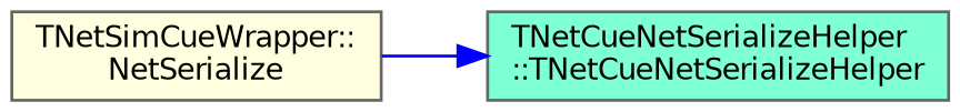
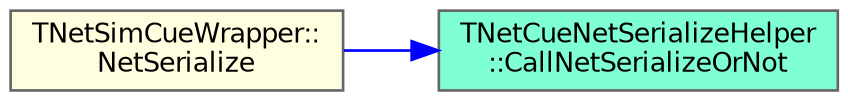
  digraph {
    rankdir=RL
    node [fontname=Helvetica fontsize=10 shape=box style=filled]
-   n1 [color=gray40 fillcolor=aquamarine fontcolor=black height=0.2 label="TNetCueNetSerializeHelper\l::TNetCueNetSerializeHelper" width=0.4]
+   n1 [color=gray40 fillcolor=aquamarine fontcolor=black height=0.2 label="TNetCueNetSerializeHelper\l::CallNetSerializeOrNot" width=0.4]
    n2 [color=grey40 fillcolor=lightyellow height=0.2 label="TNetSimCueWrapper::\lNetSerialize" width=0.4]
    n1 -> n2 [color=blue dir=back fontname=Helvetica fontsize=10 labelfontname=Helvetica labelfontsize=10 style=solid]
  }
